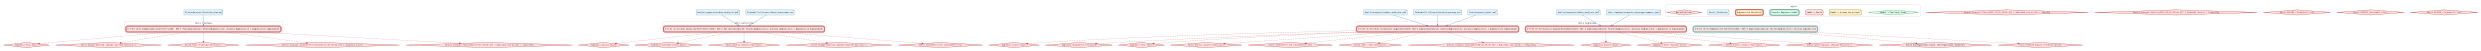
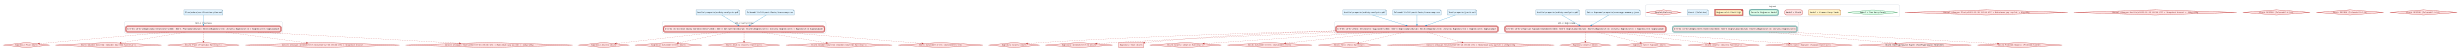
  digraph {
    fontname="Source Code Pro"
    nodesep=0.6
    rankdir=TB
    ranksep=1.0
    node [color="#b91c1c" fillcolor="#fee2e2" fontname="Source Code Pro" penwidth=1.8 shape=diamond style=filled fontcolor="#7f1d1d"]
    edge [arrowhead=vee color="#b91c1c" fontname="Source Code Pro" penwidth=1.4 style=dashed]
    n1 [label="A-3-04 (A-3)\\nDoğrulama Stratejisi\\nSOI: SOI-1 Planlama\\nDurum: Eksik\\nBağımsızlık: Zorunlu Bağımsızlık • Bağımsızlık Sağlanamadı" penwidth=3 peripheries=2 shape=rect style="rounded,filled" fontcolor=""]
    n2 [label="A-4-01 (A-4)\\nÜst Düzey Gereksinimler\\nSOI: SOI-2 Geliştirme\\nDurum: Eksik\\nBağımsızlık: Zorunlu Bağımsızlık • Bağımsızlık Sağlanamadı" penwidth=3 peripheries=2 shape=rect style="rounded,filled" fontcolor=""]
    n3 [label="A-5-06 (A-5)\\nTest Stratejisi Uygulandı\\nSOI: SOI-3 Doğrulama\\nDurum: Eksik\\nBağımsızlık: Zorunlu Bağımsızlık • Bağımsızlık Sağlanamadı" penwidth=3 peripheries=2 shape=rect style="rounded,filled" fontcolor=""]
    n4 [label="A-5-08 (A-5)\\nYapısal Kapsam—Statement\\nSOI: SOI-3 Doğrulama\\nDurum: Eksik\\nBağımsızlık: Zorunlu Bağımsızlık • Bağımsızlık Sağlanamadı" penwidth=3 peripheries=2 shape=rect style="rounded,filled" fontcolor=""]
    n5 [color="#0f766e" label="A-6-02 (A-6)\\nDeğişiklik Kontrolü\\nSOI: SOI-3 Doğrulama\\nDurum: Eksik\\nBağımsızlık: Zorunlu Bağımsızlık" penwidth=2.4 peripheries=2 shape=rect style="rounded,filled" fontcolor=""]
    n6 [color="#15803d" fillcolor="#dcfce7" label="Hedef • Tam Karşılandı" penwidth=1.6 style="rounded,filled" fontcolor=""]
    n7 [color="#b45309" fillcolor="#fef3c7" label="Hedef • Kısmen Karşılandı" shape=note style="rounded,filled" fontcolor=""]
    n8 [label="Hedef • Eksik" penwidth=2 shape=rect style="rounded,filled" fontcolor=""]
    n9 [color="#0f766e" fillcolor="#dcfce7" label="Zorunlu Bağımsız Hedef" penwidth=2.4 peripheries=2 shape=rect style="rounded,filled" fontcolor=""]
-   n10 [fillcolor="#fef3c7" label="Bağımsızlık Eksikliği" penwidth=3 peripheries=2 shape=rect style="rounded,filled" fontcolor=""]
+   n10 [fillcolor="#fef3c7" label="Bağımsızlık Eksikliği" penwidth=3 peripheries=2 shape=note style="rounded,filled" fontcolor=""]
    n11 [color="#0c4a6e" fillcolor="#e0f2fe" label="Kanıt (Solution)" shape=note penwidth="" fontcolor=""]
    n12 [label="Boşluk/Kalıntı" fontcolor=""]
    n13 [label="Bağımsız Plan eksik"]
    n14 [label="Eksik Gözden Geçirme (Gözden Geçirme Kanıtları)"]
    n15 [label="Eksik Plan (Planlama Kanıtları)"]
    n16 [label="Güncel olmayan İzlenebilirlik\\n2023-12-05 09:00 UTC • Snapshot öncesi"]
    n17 [label="Güncel olmayan Test\\n2023-07-03 09:00 UTC • Maksimum yaş aşıldı • 210g>150g"]
    n18 [label="Bağımsız Analiz eksik"]
    n19 [label="Bağımsız İzlenebilirlik eksik"]
    n20 [label="Eksik Analiz (Analiz Kanıtları)"]
    n21 [label="Eksik Gözden Geçirme (Gözden Geçirme Kanıtları)"]
    n22 [label="Eksik İzlenebilirlik (İzlenebilirlik)"]
    n23 [label="Bağımsız Analiz eksik"]
    n24 [label="Bağımsız İzlenebilirlik eksik"]
-   n25 [label="Bağımsız Test eksik"]
+   n25 [label="Bağımsız Test eksik" shape=box]
    n26 [label="Eksik Analiz (Analiz Kanıtları)"]
    n27 [label="Eksik İzlenebilirlik (İzlenebilirlik)"]
    n28 [label="Eksik Test (Test Kanıtları)"]
    n29 [label="Güncel olmayan Test\\n2023-09-18 09:00 UTC • Maksimum yaş aşıldı • 285g>150g"]
    n30 [label="Bağımsız Analiz eksik"]
    n31 [label="Bağımsız Satır Kapsamı eksik"]
    n32 [label="Eksik Analiz (Analiz Kanıtları)"]
    n33 [label="Eksik Satır Kapsamı (Kapsam Kanıtları)"]
    n34 [fontcolor=black label="Eksik Konfigürasyon Kaydı (Konfigürasyon Yönetimi)"]
    n35 [label="Eksik Problem Raporu (Problem Takibi)"]
    n36 [color="#0c4a6e" fillcolor="#e0f2fe" label="Plan\\ndocs/verification-plan.md" shape=note penwidth="" fontcolor=""]
    n37 [color="#0c4a6e" fillcolor="#e0f2fe" label="Analiz\\nreports/safety-analysis.pdf" shape=note penwidth="" fontcolor=""]
    n38 [color="#0c4a6e" fillcolor="#e0f2fe" label="İzlenebilirlik\\nartifacts/trace-map.csv" shape=note penwidth="" fontcolor=""]
    n39 [color="#0c4a6e" fillcolor="#e0f2fe" label="Analiz\\nreports/safety-analysis.pdf" shape=note penwidth="" fontcolor=""]
    n40 [color="#0c4a6e" fillcolor="#e0f2fe" label="İzlenebilirlik\\nartifacts/trace-map.csv" shape=note penwidth="" fontcolor=""]
    n41 [color="#0c4a6e" fillcolor="#e0f2fe" label="Test\\nreports/junit.xml" shape=note penwidth="" fontcolor=""]
    n42 [color="#0c4a6e" fillcolor="#e0f2fe" label="Analiz\\nreports/safety-analysis.pdf" shape=note penwidth="" fontcolor=""]
    n43 [color="#0c4a6e" fillcolor="#e0f2fe" label="Satır Kapsamı\\nreports/coverage-summary.json" shape=note penwidth="" fontcolor=""]
    n44 [label="Güncel olmayan Plan\\n2023-12-28 10:00 UTC • Maksimum yaş aşıldı • 95g>60g"]
    n45 [label="Güncel olmayan Analiz\\n2023-11-15 09:00 UTC • Snapshot öncesi • 140g>120g"]
    n46 [label="Eksik DESIGN (İzlenebilirlik)"]
    n47 [label="Eksik DESIGN (İzlenebilirlik)"]
    n48 [label="Eksik DESIGN (İzlenebilirlik)"]
    subgraph cluster_1 {
      color="#94a3b8"
      label="SOI-1 Planlama"
      style=rounded
      n1
    }
    subgraph cluster_2 {
      color="#94a3b8"
      label="SOI-2 Geliştirme"
      style=rounded
      n2
    }
    subgraph cluster_3 {
      color="#94a3b8"
      label="SOI-3 Doğrulama"
      style=rounded
      n3
      n4
      n5
    }
    subgraph cluster_4 {
      color="#94a3b8"
      label=Lejant
      style=rounded
      n6
      n7
      n8
      n9
      n10
      n11
      n12
    }
    n1 -> n13
    n1 -> n14
    n1 -> n15
    n1 -> n16
    n1 -> n17
    n2 -> n18
    n2 -> n19
    n2 -> n20
    n2 -> n21
    n2 -> n22
    n3 -> n23
    n3 -> n24
    n3 -> n25
    n3 -> n26
    n3 -> n27
    n3 -> n28
    n3 -> n29
    n4 -> n30
    n4 -> n31
    n4 -> n32
    n4 -> n33
    n5 -> n34
    n5 -> n35
    n36 -> n1 [color="#0284c7" arrowhead="" style=""]
    n37 -> n2 [color="#0284c7" arrowhead="" style=""]
    n38 -> n2 [color="#0284c7" arrowhead="" style=""]
    n39 -> n3 [color="#0284c7" arrowhead="" style=""]
    n40 -> n3 [color="#0284c7" arrowhead="" style=""]
    n41 -> n3 [color="#0284c7" arrowhead="" style=""]
    n42 -> n4 [color="#0284c7" arrowhead="" style=""]
    n43 -> n4 [color="#0284c7" arrowhead="" style=""]
  }
